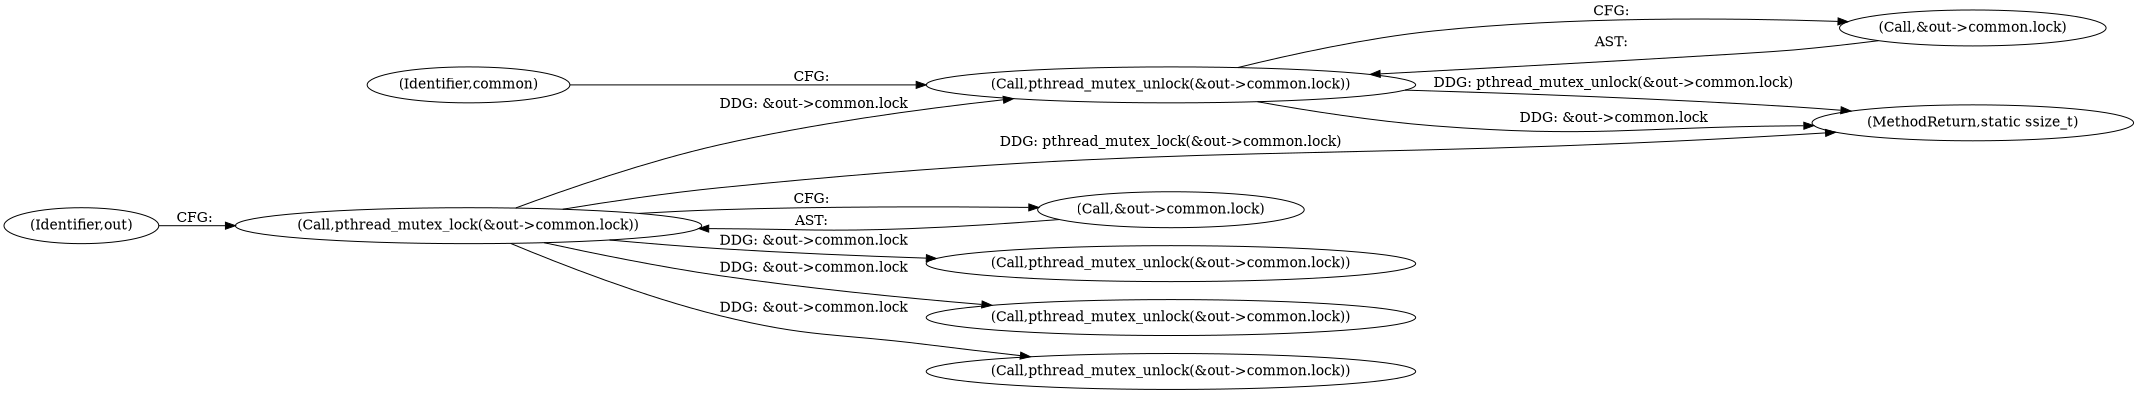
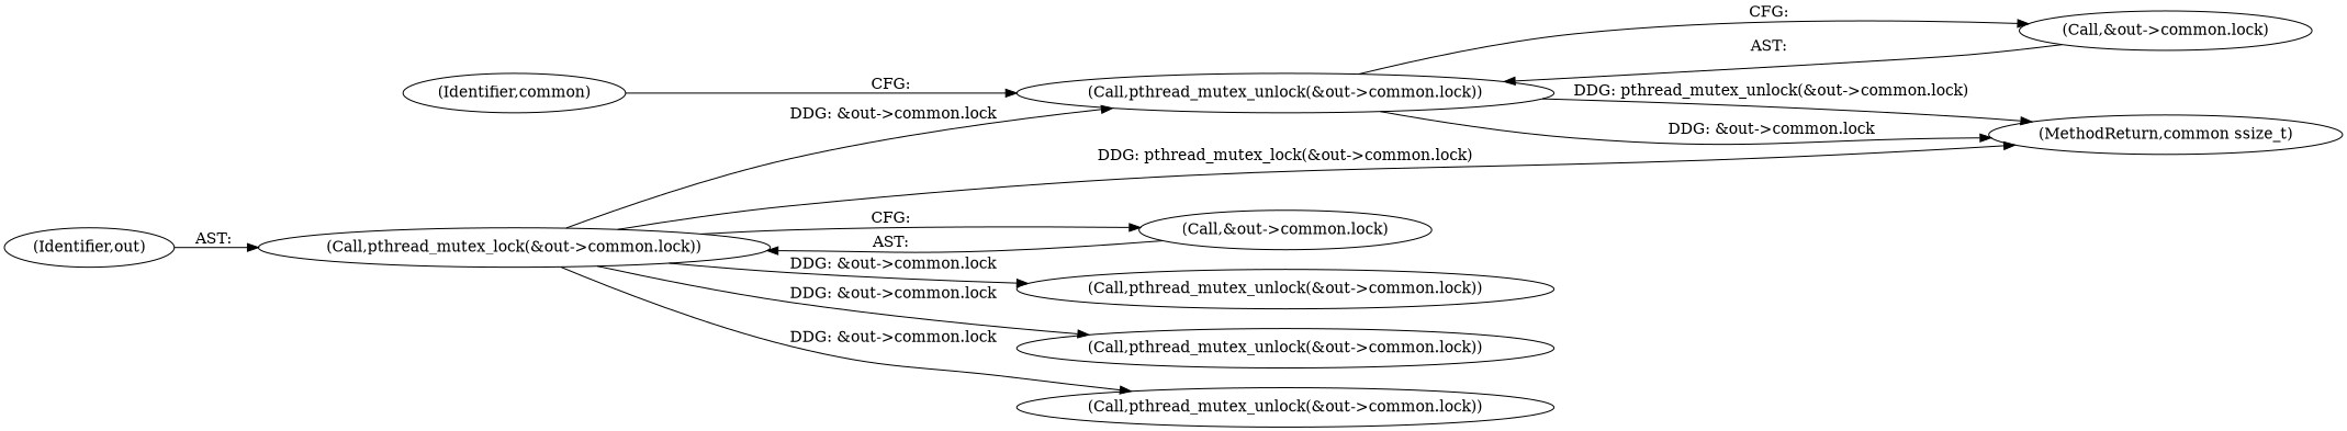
  digraph {
    rankdir=LR
    n1 [label="(Call,pthread_mutex_unlock(&out->common.lock))"]
    n2 [label="(Call,&out->common.lock)"]
-   n3 [label="(MethodReturn,static ssize_t)"]
+   n3 [label="(MethodReturn,common ssize_t)"]
    n4 [label="(Call,pthread_mutex_lock(&out->common.lock))"]
    n5 [label="(Call,&out->common.lock)"]
    n6 [label="(Call,pthread_mutex_unlock(&out->common.lock))"]
    n7 [label="(Call,pthread_mutex_unlock(&out->common.lock))"]
    n8 [label="(Call,pthread_mutex_unlock(&out->common.lock))"]
    n9 [label="(Identifier,out)"]
    n10 [label="(Identifier,common)"]
    n1 -> n2 [label="CFG: "]
    n1 -> n3 [label="DDG: pthread_mutex_unlock(&out->common.lock)"]
    n1 -> n3 [label="DDG: &out->common.lock"]
    n2 -> n1 [label="AST: "]
    n4 -> n1 [label="DDG: &out->common.lock"]
    n4 -> n3 [label="DDG: pthread_mutex_lock(&out->common.lock)"]
    n4 -> n5 [label="CFG: "]
    n4 -> n6 [label="DDG: &out->common.lock"]
    n4 -> n7 [label="DDG: &out->common.lock"]
    n4 -> n8 [label="DDG: &out->common.lock"]
    n5 -> n4 [label="AST: "]
-   n9 -> n4 [label="CFG: "]
+   n9 -> n4 [label="AST: "]
    n10 -> n1 [label="CFG: "]
  }
